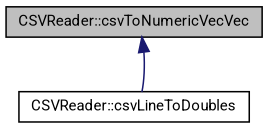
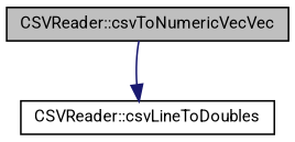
  digraph {
    rankdir=TB
    fontname=Roboto
    node [color=black fontname=Roboto fontsize=10 shape=record]
    n1 [fillcolor=grey75 fontcolor=black height=0.2 label="CSVReader::csvToNumericVecVec" style=filled width=0.4]
    n2 [height=0.2 label="CSVReader::csvLineToDoubles" width=0.4]
-   n2 -> n1 [color=midnightblue fontname=Roboto fontsize=10 labelfontname=Helvetica labelfontsize=10 style=solid]
+   n1 -> n2 [color=midnightblue fontname=Roboto fontsize=10 labelfontname=Helvetica labelfontsize=10 style=solid]
  }
